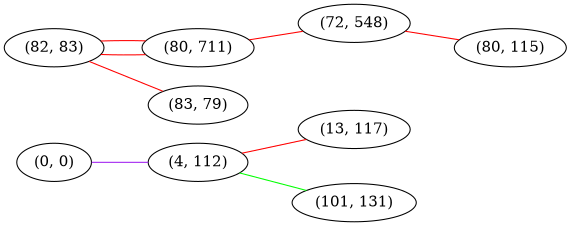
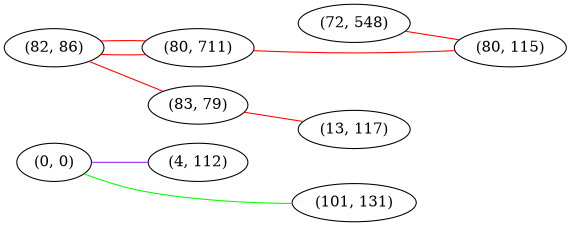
  graph {
    rankdir=LR
    edge [color=red weight=1]
-   "(82, 86)" [label="(82, 83)"]
+   "(82, 86)"
    "(83, 79)"
    n3 [label="(80, 711)"]
    "(80, 115)"
    n5 [label="(72, 548)"]
    "(0, 0)"
    "(4, 112)"
    "(101, 131)"
    "(13, 117)"
    "(82, 86)" -- "(83, 79)"
    "(82, 86)" -- n3
    "(82, 86)" -- n3
-   n3 -- n5
+   n3 -- "(80, 115)"
    n5 -- "(80, 115)"
    "(0, 0)" -- "(4, 112)" [color=purple weight=4]
-   "(4, 112)" -- "(101, 131)" [color=green weight=2]
-   "(4, 112)" -- "(13, 117)"
+   "(0, 0)" -- "(101, 131)" [color=green weight=2]
+   "(83, 79)" -- "(13, 117)"
  }
